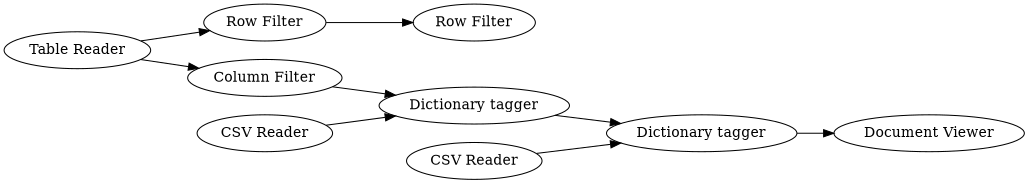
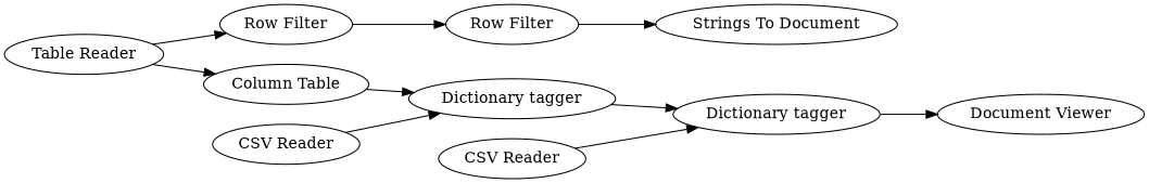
  digraph {
    rankdir=LR
    n1 [label="Table Reader"]
    n2 [label="Row Filter"]
-   n3 [label="Column Filter"]
+   n3 [label="Column Table"]
    n4 [label="Row Filter"]
+   n5 [label="Strings To Document"]
    n6 [label="Dictionary tagger"]
    n7 [label="Dictionary tagger"]
    n8 [label="Document Viewer"]
    n9 [label="CSV Reader"]
    n10 [label="CSV Reader"]
    n1 -> n2
    n1 -> n3
    n2 -> n4
    n3 -> n6
+   n4 -> n5
    n6 -> n7
    n7 -> n8
    n9 -> n7
    n10 -> n6
  }
